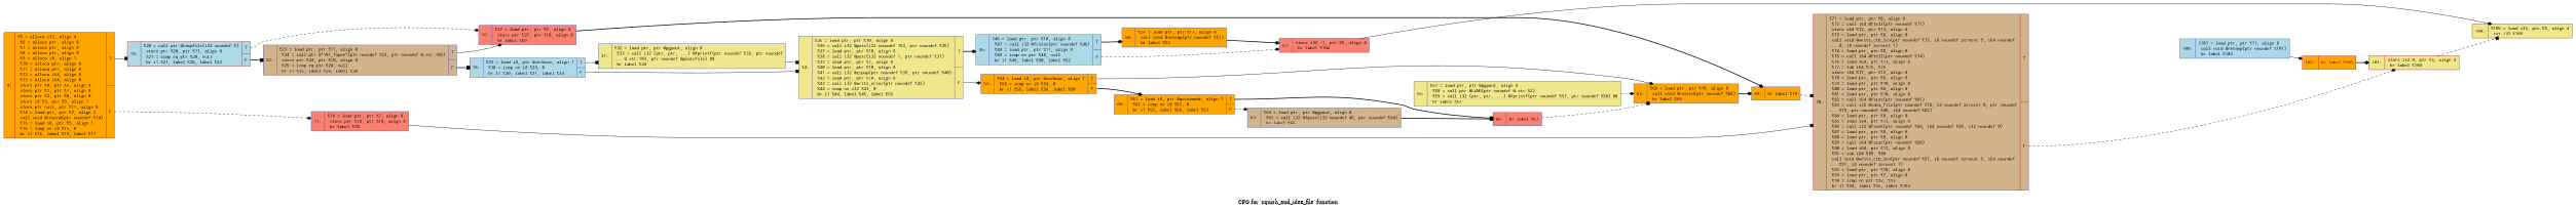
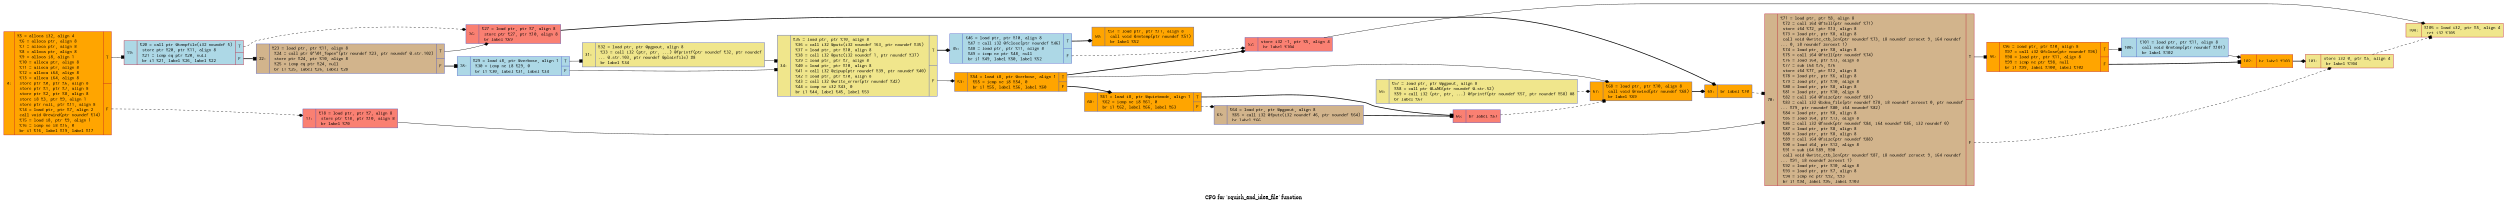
  digraph {
    label="CFG for 'squish_and_idea_file' function"
    rankdir=LR
    node [color="#3d50c3ff" fillcolor=orange fontname=Courier shape=record style=filled]
    edge [arrowhead=diamond style=solid]
    n1 [color="#b70d28ff" label="{4:\l|  %5 = alloca i32, align 4\l  %6 = alloca ptr, align 8\l  %7 = alloca ptr, align 8\l  %8 = alloca ptr, align 8\l  %9 = alloca i8, align 1\l  %10 = alloca ptr, align 8\l  %11 = alloca ptr, align 8\l  %12 = alloca i64, align 8\l  %13 = alloca i64, align 8\l  store ptr %0, ptr %6, align 8\l  store ptr %1, ptr %7, align 8\l  store ptr %2, ptr %8, align 8\l  store i8 %3, ptr %9, align 1\l  store ptr null, ptr %11, align 8\l  %14 = load ptr, ptr %7, align 2\l  call void @rewind(ptr noundef %14)\l  %15 = load i8, ptr %9, align 1\l  %16 = icmp ne i8 %15, 0\l  br i1 %16, label %19, label %17\l|{<s0>T|<s1>F}}"]
    n2 [color="#b70d28ff" fillcolor=lightblue label="{19:\l|  %20 = call ptr @tempfile(i32 noundef 5)\l  store ptr %20, ptr %11, align 8\l  %21 = icmp eq ptr %20, null\l  br i1 %21, label %26, label %22\l|{<s0>T|<s1>F}}"]
    n3 [fillcolor=salmon label="{17:\l|  %18 = load ptr, ptr %7, align 8\l  store ptr %18, ptr %10, align 8\l  br label %70\l}"]
    n4 [fillcolor=salmon label="{26:\l|  %27 = load ptr, ptr %7, align 8\l  store ptr %27, ptr %10, align 8\l  br label %69\l}"]
    n5 [fillcolor=tan label="{22:\l|  %23 = load ptr, ptr %11, align 8\l  %24 = call ptr @\"\\01_fopen\"(ptr noundef %23, ptr noundef @.str.102)\l  store ptr %24, ptr %10, align 8\l  %25 = icmp eq ptr %24, null\l  br i1 %25, label %26, label %28\l|{<s0>T|<s1>F}}"]
    n6 [color="#b70d28ff" fillcolor=tan label="{70:\l|  %71 = load ptr, ptr %8, align 8\l  %72 = call i64 @ftell(ptr noundef %71)\l  store i64 %72, ptr %13, align 8\l  %73 = load ptr, ptr %8, align 8\l  call void @write_ctb_len(ptr noundef %73, i8 noundef zeroext 9, i64 noundef\l... 0, i8 noundef zeroext 1)\l  %74 = load ptr, ptr %8, align 8\l  %75 = call i64 @ftell(ptr noundef %74)\l  %76 = load i64, ptr %13, align 8\l  %77 = sub i64 %75, %76\l  store i64 %77, ptr %12, align 8\l  %78 = load ptr, ptr %6, align 8\l  %79 = load ptr, ptr %10, align 8\l  %80 = load ptr, ptr %8, align 8\l  %81 = load ptr, ptr %10, align 8\l  %82 = call i64 @fsize(ptr noundef %81)\l  %83 = call i32 @idea_file(ptr noundef %78, i8 noundef zeroext 0, ptr noundef\l... %79, ptr noundef %80, i64 noundef %82)\l  %84 = load ptr, ptr %8, align 8\l  %85 = load i64, ptr %13, align 8\l  %86 = call i32 @fseek(ptr noundef %84, i64 noundef %85, i32 noundef 0)\l  %87 = load ptr, ptr %8, align 8\l  %88 = load ptr, ptr %8, align 8\l  %89 = call i64 @fsize(ptr noundef %88)\l  %90 = load i64, ptr %12, align 8\l  %91 = sub i64 %89, %90\l  call void @write_ctb_len(ptr noundef %87, i8 noundef zeroext 9, i64 noundef\l... %91, i8 noundef zeroext 1)\l  %92 = load ptr, ptr %10, align 8\l  %93 = load ptr, ptr %7, align 8\l  %94 = icmp ne ptr %92, %93\l  br i1 %94, label %95, label %103\l|{<s0>T|<s1>F}}"]
    n7 [label="{69:\l|  br label %70\l}"]
    n8 [fillcolor=lightblue label="{28:\l|  %29 = load i8, ptr @verbose, align 1\l  %30 = icmp ne i8 %29, 0\l  br i1 %30, label %31, label %34\l|{<s0>T|<s1>F}}"]
+   n9 [color="#b70d28ff" label="{95:\l|  %96 = load ptr, ptr %10, align 8\l  %97 = call i32 @fclose(ptr noundef %96)\l  %98 = load ptr, ptr %11, align 8\l  %99 = icmp ne ptr %98, null\l  br i1 %99, label %100, label %102\l|{<s0>T|<s1>F}}"]
    n10 [color="#b70d28ff" fillcolor=khaki label="{103:\l|  store i32 0, ptr %5, align 4\l  br label %104\l}"]
    n11 [fillcolor=lightblue label="{100:\l|  %101 = load ptr, ptr %11, align 8\l  call void @rmtemp(ptr noundef %101)\l  br label %102\l}"]
    n12 [color="#b70d28ff" label="{102:\l|  br label %103\l}"]
    n13 [color="#b70d28ff" fillcolor=khaki label="{104:\l|  %105 = load i32, ptr %5, align 4\l  ret i32 %105\l}"]
    n14 [fillcolor=khaki label="{31:\l|  %32 = load ptr, ptr @pgpout, align 8\l  %33 = call i32 (ptr, ptr, ...) @fprintf(ptr noundef %32, ptr noundef\l... @.str.103, ptr noundef @plainfile) #8\l  br label %34\l}"]
    n15 [fillcolor=khaki label="{34:\l|  %35 = load ptr, ptr %10, align 8\l  %36 = call i32 @putc(i32 noundef 163, ptr noundef %35)\l  %37 = load ptr, ptr %10, align 8\l  %38 = call i32 @putc(i32 noundef 1, ptr noundef %37)\l  %39 = load ptr, ptr %7, align 8\l  %40 = load ptr, ptr %10, align 8\l  %41 = call i32 @zipup(ptr noundef %39, ptr noundef %40)\l  %42 = load ptr, ptr %10, align 8\l  %43 = call i32 @write_error(ptr noundef %42)\l  %44 = icmp ne i32 %43, 0\l  br i1 %44, label %45, label %53\l|{<s0>T|<s1>F}}"]
    n16 [fillcolor=lightblue label="{45:\l|  %46 = load ptr, ptr %10, align 8\l  %47 = call i32 @fclose(ptr noundef %46)\l  %48 = load ptr, ptr %11, align 8\l  %49 = icmp ne ptr %48, null\l  br i1 %49, label %50, label %52\l|{<s0>T|<s1>F}}"]
    n17 [label="{53:\l|  %54 = load i8, ptr @verbose, align 1\l  %55 = icmp ne i8 %54, 0\l  br i1 %55, label %56, label %60\l|{<s0>T|<s1>F}}"]
    n18 [label="{50:\l|  %51 = load ptr, ptr %11, align 8\l  call void @rmtemp(ptr noundef %51)\l  br label %52\l}"]
    n19 [fillcolor=salmon label="{52:\l|  store i32 -1, ptr %5, align 4\l  br label %104\l}"]
    n20 [label="{60:\l|  %61 = load i8, ptr @quietmode, align 1\l  %62 = icmp ne i8 %61, 0\l  br i1 %62, label %66, label %63\l|{<s0>T|<s1>F}}"]
    n21 [label="{67:\l|  %68 = load ptr, ptr %10, align 8\l  call void @rewind(ptr noundef %68)\l  br label %69\l}"]
    n22 [fillcolor=khaki label="{56:\l|  %57 = load ptr, ptr @pgpout, align 8\l  %58 = call ptr @LANG(ptr noundef @.str.52)\l  %59 = call i32 (ptr, ptr, ...) @fprintf(ptr noundef %57, ptr noundef %58) #8\l  br label %67\l}"]
    n23 [fillcolor=salmon label="{66:\l|  br label %67\l}"]
    n24 [fillcolor=tan label="{63:\l|  %64 = load ptr, ptr @pgpout, align 8\l  %65 = call i32 @fputc(i32 noundef 46, ptr noundef %64)\l  br label %66\l}"]
    n1 -> n2 [arrowhead=box tailport=s0]
    n1 -> n3 [style=dashed tailport=s1]
    n2 -> n4 [style=dashed tailport=s0]
    n2 -> n5 [arrowhead=box style=bold tailport=s1]
    n3 -> n6 [arrowhead=box]
    n4 -> n7 [style=bold]
    n5 -> n4 [tailport=s0]
    n5 -> n8 [arrowhead=box style=bold tailport=s1]
+   n6 -> n9 [arrowhead=box tailport=s0]
    n6 -> n10 [style=dashed tailport=s1]
    n7 -> n6 [arrowhead=box style=dashed]
    n8 -> n14 [arrowhead=box tailport=s0]
    n8 -> n15 [arrowhead=box tailport=s1]
+   n9 -> n11 [arrowhead=box tailport=s0]
+   n9 -> n12 [arrowhead=box style=bold tailport=s1]
    n10 -> n13 [arrowhead=box style=dashed]
    n11 -> n12
    n12 -> n10 [style=bold]
    n14 -> n15 [arrowhead=box]
    n15 -> n16 [style=bold tailport=s0]
    n15 -> n17 [tailport=s1]
    n16 -> n18 [style=bold tailport=s0]
    n16 -> n19 [style=dashed tailport=s1]
    n17 -> n20 [style=bold tailport=s1]
    n17 -> n21 [tailport=s0]
-   n18 -> n19 [style=bold]
+   n17 -> n19 [style=bold]
    n19 -> n13
    n20 -> n23 [arrowhead=box style=bold tailport=s0]
    n20 -> n24 [style=dashed tailport=s1]
    n21 -> n7 [style=bold]
    n22 -> n21 [style=dashed]
    n23 -> n21 [arrowhead=box style=dashed]
    n24 -> n23 [arrowhead=box style=bold]
  }
